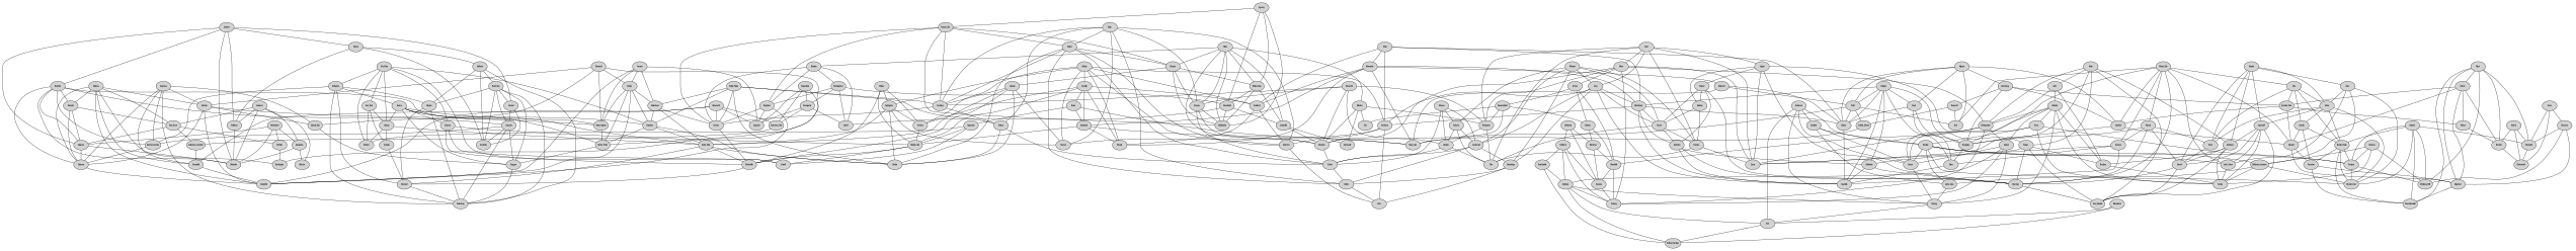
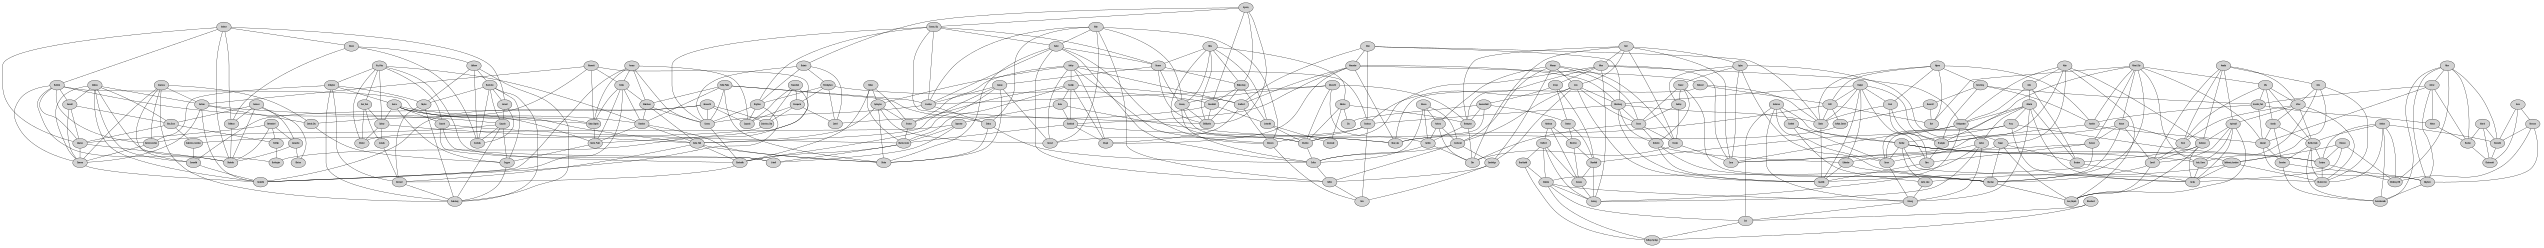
  graph {
    fontname=Oswald
    node [fontname=Oswald fontsize=8 margin="0.05,0.03" style=filled]
    edge [fontname=Oswald]
    Ackley
    Aplington
    Aredale
    Bradford
    Bristow
    Buckeye
    Chapin
    Clemons
    Conrad
    Cedar_Falls
    Clutier
    Burchinal
-   Charles_City
+   Charles_City [label=Charles_Cedar]
    Bolan
    Colo
    Ackworth
    Bevington
    Brooklyn
    Bussey
    Carlisle
    Chariton
    Clive
    Conroy
    Chelsea
    Chillicothe
    Colfax
    Adair
    Anita
    Audubon
    Bayard
    Bridgewater
    Casey
    Coon_Rapids
    Atlantic
    Brayton
    Carroll
    Corley
    Churdan
    Corning
    Clearfield
    Carbon
    Adel
    Afton
    Ames
    Bagley
    Bouton
    Arispe
    Blairsburg
    Bondurant
    Boone
    Cambridge
    Coalville
    Beaver
    Berkley
    Beaconsfield
    Benton
    Agency
    Barnes_City
    Batavia
    Blakesburg
    Bloomfield
    Beacon
    Baxter
    Brighton
    Birmingham
    Cantril
    Centerville
    Ainsworth
    Columbus_City
    Conesville
    Coppock
    Coralville
    Columbus_Junction
    Clarksville
    Akron
    Bronson
    Brunsville
    Chatsworth
    Cleghorn
    Climbing_Hill
    Albert_City
    Alta
    Auburn
    Ayrshire
    Barnum
    Bradgate
    Buck_Grove
    Burt
    Calumet
    Arnolds_Park
    Arthur
    Aurelia
    Battle_Creek
    Breda
    Callender
    Clare
    Cherokee
    Albia
    Allerton
    Cincinnati
    Clio
    Beaman
    Albion
    Collins
    Alburnett
    Atkins
    Bertram
    Cedar_Rapids
    Center_Point
    Central_City
    Brandon
    Blairstown
    Clarence
    Coggon
    Alden
    Alexander
    Clarion
    Belmond
    Clear_Lake
    Boxholm
    Britt
    Algona
    Armstrong
    Bode
    Bancroft
    Buffalo_Center
    Alleman
    Ankeny
    Allison
    Colwell
    Clermont
    Ashton
    Charter_Oak
    Aspinwall
    Correctionville
    Castana
    Alta_Vista
    Arlington
    Bassett
    Burr_Oak
    Calmar
    Chester
    Center_Junction
    Colesburg
    Aurora
    Clayton
    Castalia
    Alton
    Archer
    Boyden
    Altoona
    Alvord
    Amana
    Anamosa
    Anderson
    Bartlett
    Bentley
    Carson
    Coburg
    Coin
    Carter_Lake
    California_Junction
    College_Springs
    Andover
    Bellevue
    Blue_Grass
    Camanche
    Charlotte
    Clinton
    Calamus
    Buffalo
    Andrew
    Asbury
    Baldwin
    Bernard
    Balltown
    Centralia
    Bennett
    Cascade
    Avoca
    Anthon
    Arcadia
    Arion
    Carpenter
    Blockton
    Conway
    Bankston
    Atalissa
    Burlington
    Athelstan
    Bedford
    Braddyville
    Clarinda
    Badger
    Bonaparte
    Beaverdale
    Belle_Plaine
    Bettendorf
    Blanchard
    Blencoe
    Ackley -- Aplington
    Ackley -- Aredale
    Ackley -- Bradford
    Ackley -- Bristow
    Ackley -- Buckeye
    Ackley -- Chapin
    Ackley -- Clemons
    Ackley -- Conrad
    Aplington -- Bristow
    Aplington -- Conrad
    Aplington -- Cedar_Falls
    Aplington -- Clutier
    Aredale -- Bradford
    Aredale -- Bristow
    Aredale -- Chapin
    Aredale -- Burchinal
    Aredale -- Charles_City
    Aredale -- Bolan
    Bradford -- Chapin
    Bradford -- Clemons
    Bristow -- Charles_City
    Buckeye -- Clemons
    Buckeye -- Conrad
    Buckeye -- Colo
    Clemons -- Colo
    Cedar_Falls -- Clutier
    Cedar_Falls -- Clarksville
    Cedar_Falls -- Clermont
    Burchinal -- Chapin
    Burchinal -- Charles_City
    Burchinal -- Clear_Lake
    Charles_City -- Clarksville
    Charles_City -- Colwell
    Bolan -- Burchinal
    Bolan -- Clear_Lake
    Bolan -- Carpenter
    Ackworth -- Bevington
    Ackworth -- Brooklyn
    Ackworth -- Bussey
    Ackworth -- Carlisle
    Ackworth -- Chariton
    Bevington -- Carlisle
    Bevington -- Clive
    Brooklyn -- Conroy
    Brooklyn -- Chelsea
    Bussey -- Chariton
    Bussey -- Chillicothe
    Bussey -- Colfax
    Carlisle -- Clive
    Carlisle -- Colfax
    Chariton -- Colfax
    Conroy -- Clarksville
    Chelsea -- Clutier
    Chelsea -- Colfax
    Colfax -- Collins
    Adair -- Anita
    Adair -- Audubon
    Adair -- Bayard
    Adair -- Bridgewater
    Adair -- Casey
    Adair -- Coon_Rapids
    Anita -- Bridgewater
    Anita -- Atlantic
    Anita -- Brayton
    Audubon -- Coon_Rapids
    Audubon -- Brayton
    Audubon -- Carroll
    Audubon -- Corley
    Bayard -- Casey
    Bayard -- Coon_Rapids
    Bayard -- Brayton
    Bayard -- Churdan
    Bridgewater -- Casey
    Bridgewater -- Corning
    Bridgewater -- Clearfield
    Bridgewater -- Carbon
    Atlantic -- Bridgewater
    Atlantic -- Brayton
    Atlantic -- Corley
    Atlantic -- Carbon
    Atlantic -- Carson
    Atlantic -- Coburg
    Atlantic -- Avoca
    Brayton -- Corley
    Carroll -- Coon_Rapids
    Carroll -- Churdan
    Churdan -- Coon_Rapids
    Clearfield -- Corning
    Clearfield -- Conway
    Carbon -- Corning
    Carbon -- Carson
    Carbon -- Coburg
    Carbon -- Clarinda
    Adel -- Bevington
    Adel -- Clive
    Adel -- Casey
    Adel -- Afton
    Adel -- Ames
    Adel -- Bagley
    Adel -- Bouton
    Afton -- Bevington
    Afton -- Chariton
    Afton -- Bridgewater
    Afton -- Casey
    Afton -- Corning
    Afton -- Arispe
    Ames -- Buckeye
    Ames -- Blairsburg
    Ames -- Bondurant
    Ames -- Boone
    Ames -- Cambridge
    Ames -- Coalville
    Bagley -- Bayard
    Bagley -- Casey
    Bagley -- Churdan
    Bagley -- Beaver
    Bagley -- Berkley
    Bouton -- Clive
    Bouton -- Casey
    Arispe -- Clearfield
    Arispe -- Beaconsfield
    Arispe -- Benton
    Blairsburg -- Buckeye
    Blairsburg -- Boone
    Blairsburg -- Coalville
    Blairsburg -- Clarion
    Blairsburg -- Boxholm
    Bondurant -- Colfax
    Bondurant -- Cambridge
    Bondurant -- Collins
    Boone -- Clive
    Boone -- Bouton
    Boone -- Boxholm
    Cambridge -- Colo
    Cambridge -- Collins
    Beaver -- Churdan
    Beaver -- Boone
    Beaver -- Berkley
    Beaver -- Boxholm
    Berkley -- Bouton
    Berkley -- Boone
    Beaconsfield -- Bevington
    Beaconsfield -- Chariton
    Beaconsfield -- Benton
    Beaconsfield -- Clio
    Benton -- Clearfield
    Benton -- Blockton
    Agency -- Chillicothe
    Agency -- Barnes_City
-   Albia -- Batavia
+   Agency -- Batavia
    Agency -- Blakesburg
    Agency -- Bloomfield
    Barnes_City -- Brooklyn
    Barnes_City -- Conroy
    Barnes_City -- Chillicothe
    Barnes_City -- Beacon
    Barnes_City -- Baxter
    Barnes_City -- Brighton
    Batavia -- Conroy
    Batavia -- Brighton
    Batavia -- Birmingham
    Batavia -- Cantril
    Blakesburg -- Chillicothe
    Blakesburg -- Bloomfield
    Blakesburg -- Centerville
    Bloomfield -- Chillicothe
    Bloomfield -- Cantril
    Bloomfield -- Centerville
    Beacon -- Bussey
    Beacon -- Chillicothe
    Beacon -- Blakesburg
    Beacon -- Beaman
    Baxter -- Clemons
    Baxter -- Clutier
    Baxter -- Brooklyn
    Baxter -- Colfax
    Baxter -- Beacon
    Baxter -- Collins
    Brighton -- Conroy
    Brighton -- Coppock
    Brighton -- Coralville
    Birmingham -- Bloomfield
    Birmingham -- Brighton
    Birmingham -- Cantril
    Birmingham -- Bonaparte
    Centerville -- Chariton
    Centerville -- Cincinnati
    Ainsworth -- Conroy
    Ainsworth -- Columbus_City
    Ainsworth -- Conesville
    Ainsworth -- Coppock
    Ainsworth -- Coralville
    Columbus_City -- Columbus_Junction
    Conesville -- Coralville
    Columbus_Junction -- Conesville
    Clarksville -- Clermont
    Akron -- Bronson
    Akron -- Brunsville
    Akron -- Chatsworth
    Bronson -- Brunsville
    Bronson -- Cleghorn
    Bronson -- Climbing_Hill
    Brunsville -- Chatsworth
    Cleghorn -- Correctionville
    Albert_City -- Churdan
    Albert_City -- Alta
    Albert_City -- Auburn
    Albert_City -- Ayrshire
    Albert_City -- Barnum
    Albert_City -- Bradgate
    Albert_City -- Buck_Grove
    Albert_City -- Burt
    Albert_City -- Calumet
    Alta -- Arnolds_Park
    Alta -- Arthur
    Alta -- Aurelia
    Alta -- Battle_Creek
    Alta -- Breda
    Auburn -- Carroll
    Auburn -- Churdan
    Auburn -- Barnum
    Auburn -- Bradgate
    Auburn -- Breda
    Ayrshire -- Bradgate
    Ayrshire -- Calumet
    Barnum -- Coalville
    Barnum -- Callender
    Barnum -- Clare
    Bradgate -- Clare
    Buck_Grove -- Corley
    Calumet -- Cleghorn
    Calumet -- Cherokee
    Arnolds_Park -- Ayrshire
    Arnolds_Park -- Calumet
    Arnolds_Park -- Ashton
    Arthur -- Aurelia
    Arthur -- Battle_Creek
    Arthur -- Breda
    Arthur -- Charter_Oak
    Arthur -- Aspinwall
    Aurelia -- Calumet
    Aurelia -- Battle_Creek
    Aurelia -- Cherokee
    Battle_Creek -- Cherokee
    Battle_Creek -- Charter_Oak
    Battle_Creek -- Correctionville
    Battle_Creek -- Castana
    Breda -- Carroll
    Callender -- Churdan
    Callender -- Coalville
    Clare -- Coalville
    Cherokee -- Cleghorn
    Cherokee -- Correctionville
    Albia -- Bussey
    Albia -- Chariton
    Albia -- Chillicothe
    Albia -- Blakesburg
    Albia -- Beacon
    Albia -- Centerville
    Albia -- Allerton
    Allerton -- Bevington
    Allerton -- Chariton
    Allerton -- Cincinnati
    Allerton -- Clio
    Beaman -- Conrad
    Beaman -- Cedar_Falls
    Beaman -- Clutier
    Beaman -- Brooklyn
    Beaman -- Clarksville
    Albion -- Clemons
    Albion -- Conrad
    Albion -- Brooklyn
    Albion -- Bussey
    Albion -- Chelsea
    Albion -- Baxter
    Albion -- Collins
    Collins -- Colo
    Alburnett -- Atkins
    Alburnett -- Bertram
    Alburnett -- Cedar_Rapids
    Alburnett -- Center_Point
    Alburnett -- Central_City
    Atkins -- Coralville
    Atkins -- Cedar_Rapids
    Atkins -- Center_Point
    Atkins -- Brandon
    Atkins -- Blairstown
    Bertram -- Coralville
    Bertram -- Cedar_Rapids
    Bertram -- Central_City
    Bertram -- Clarence
    Cedar_Rapids -- Center_Point
    Center_Point -- Coggon
    Central_City -- Coggon
    Brandon -- Cedar_Falls
    Brandon -- Clutier
    Brandon -- Center_Point
    Blairstown -- Cedar_Falls
    Blairstown -- Conroy
    Blairstown -- Brandon
    Clarence -- Coralville
    Coggon -- Colesburg
    Alden -- Bradford
    Alden -- Buckeye
    Alden -- Blairsburg
    Alden -- Alexander
    Alden -- Clarion
    Alexander -- Bradford
    Alexander -- Chapin
    Alexander -- Burchinal
    Alexander -- Blairsburg
    Alexander -- Belmond
    Alexander -- Clear_Lake
    Clarion -- Coalville
    Belmond -- Clarion
    Belmond -- Clear_Lake
    Belmond -- Britt
    Boxholm -- Churdan
    Boxholm -- Coalville
    Boxholm -- Callender
    Britt -- Burt
    Britt -- Clarion
    Britt -- Clear_Lake
    Britt -- Buffalo_Center
    Algona -- Ayrshire
    Algona -- Burt
    Algona -- Clarion
    Algona -- Britt
    Algona -- Armstrong
    Algona -- Bode
    Armstrong -- Ayrshire
    Armstrong -- Bradgate
    Armstrong -- Arnolds_Park
    Armstrong -- Bancroft
    Bode -- Bradgate
    Bode -- Clare
    Bode -- Clarion
    Bancroft -- Burt
    Bancroft -- Buffalo_Center
    Buffalo_Center -- Clear_Lake
    Alleman -- Ames
    Alleman -- Bouton
    Alleman -- Bondurant
    Alleman -- Boone
    Alleman -- Cambridge
    Alleman -- Ankeny
    Ankeny -- Carlisle
    Ankeny -- Clive
    Ankeny -- Bondurant
    Allison -- Aplington
    Allison -- Bristow
    Allison -- Charles_City
    Allison -- Clarksville
    Clermont -- Colesburg
    Ashton -- Boyden
    Aspinwall -- Audubon
    Aspinwall -- Coon_Rapids
    Aspinwall -- Carroll
    Aspinwall -- Corley
    Aspinwall -- Buck_Grove
    Castana -- Climbing_Hill
    Castana -- Charter_Oak
    Alta_Vista -- Brandon
    Alta_Vista -- Colwell
    Alta_Vista -- Arlington
    Alta_Vista -- Bassett
    Alta_Vista -- Burr_Oak
    Alta_Vista -- Calmar
    Alta_Vista -- Chester
    Arlington -- Clermont
    Arlington -- Center_Junction
    Arlington -- Colesburg
    Arlington -- Aurora
    Arlington -- Clayton
    Bassett -- Charles_City
    Bassett -- Clarksville
    Bassett -- Colwell
    Burr_Oak -- Calmar
    Burr_Oak -- Chester
    Burr_Oak -- Castalia
    Calmar -- Cedar_Falls
    Calmar -- Chester
    Calmar -- Castalia
    Center_Junction -- Clarence
    Aurora -- Cedar_Falls
    Aurora -- Center_Point
    Aurora -- Brandon
    Aurora -- Coggon
    Aurora -- Bassett
    Aurora -- Calmar
    Clayton -- Clermont
    Clayton -- Colesburg
    Castalia -- Clermont
    Alton -- Brunsville
    Alton -- Cleghorn
    Alton -- Climbing_Hill
    Alton -- Correctionville
    Alton -- Archer
    Alton -- Boyden
    Archer -- Cleghorn
    Archer -- Calumet
    Archer -- Arnolds_Park
    Archer -- Ashton
    Archer -- Boyden
    Boyden -- Chatsworth
    Altoona -- Carlisle
    Altoona -- Colfax
    Altoona -- Bondurant
    Altoona -- Ankeny
    Alvord -- Brunsville
    Alvord -- Chatsworth
    Alvord -- Boyden
+   Amana -- Conroy
    Amana -- Coppock
    Amana -- Coralville
    Amana -- Atkins
    Amana -- Cedar_Rapids
    Amana -- Blairstown
    Anamosa -- Conesville
    Anamosa -- Bertram
    Anamosa -- Central_City
    Anamosa -- Clarence
    Anamosa -- Center_Junction
    Anamosa -- Colesburg
    Anderson -- Bartlett
    Anderson -- Bentley
    Anderson -- Carson
    Anderson -- Coburg
    Anderson -- Coin
    Bartlett -- Bentley
    Bartlett -- Carson
    Bartlett -- Carter_Lake
    Bentley -- Buck_Grove
    Bentley -- Charter_Oak
    Bentley -- Castana
    Bentley -- Carson
    Bentley -- Carter_Lake
    Bentley -- California_Junction
    Carson -- Coburg
    Coburg -- Coin
    Coin -- College_Springs
    Carter_Lake -- Coburg
    California_Junction -- Corley
    California_Junction -- Charter_Oak
    California_Junction -- Carter_Lake
    Andover -- Bellevue
    Andover -- Blue_Grass
    Andover -- Camanche
    Andover -- Charlotte
    Andover -- Clinton
    Bellevue -- Charlotte
    Blue_Grass -- Columbus_Junction
    Blue_Grass -- Calamus
    Blue_Grass -- Buffalo
    Camanche -- Charlotte
    Camanche -- Clinton
    Calamus -- Clarence
    Calamus -- Charlotte
    Buffalo -- Burlington
    Andrew -- Bellevue
    Andrew -- Charlotte
    Andrew -- Calamus
    Andrew -- Asbury
    Andrew -- Baldwin
    Andrew -- Bernard
    Asbury -- Bellevue
    Asbury -- Balltown
    Asbury -- Centralia
    Baldwin -- Cedar_Rapids
    Baldwin -- Clarence
    Baldwin -- Center_Junction
    Baldwin -- Charlotte
    Baldwin -- Calamus
    Baldwin -- Bennett
    Baldwin -- Cascade
    Bernard -- Centralia
    Bernard -- Cascade
    Balltown -- Colesburg
    Balltown -- Clayton
    Balltown -- Centralia
    Balltown -- Bankston
    Bennett -- Clarence
    Bennett -- Blue_Grass
    Bennett -- Calamus
    Cascade -- Coggon
    Cascade -- Center_Junction
    Cascade -- Colesburg
    Cascade -- Centralia
    Avoca -- Corley
    Avoca -- Castana
    Avoca -- Bentley
    Avoca -- Carson
    Anthon -- Brunsville
    Anthon -- Climbing_Hill
    Anthon -- Battle_Creek
    Anthon -- Charter_Oak
    Anthon -- Correctionville
    Anthon -- Castana
    Arcadia -- Audubon
    Arcadia -- Carroll
    Arcadia -- Arthur
    Arcadia -- Breda
    Arcadia -- Aspinwall
    Arcadia -- Arion
    Arion -- Buck_Grove
    Arion -- Arthur
    Arion -- Charter_Oak
    Arion -- California_Junction
    Carpenter -- Charles_City
    Carpenter -- Colwell
    Carpenter -- Chester
    Blockton -- Clearfield
    Blockton -- Conway
    Conway -- Corning
    Bankston -- Coggon
    Bankston -- Colesburg
    Bankston -- Clayton
    Bankston -- Bernard
    Bankston -- Centralia
    Bankston -- Cascade
    Atalissa -- Conesville
    Atalissa -- Coralville
    Atalissa -- Bertram
    Atalissa -- Clarence
    Atalissa -- Blue_Grass
    Atalissa -- Bennett
    Atalissa -- Burlington
    Athelstan -- Blockton
    Athelstan -- Conway
    Athelstan -- Bedford
    Bedford -- Corning
    Bedford -- Conway
    Bedford -- Braddyville
    Bedford -- Clarinda
    Braddyville -- College_Springs
    Braddyville -- Clarinda
    Clarinda -- Corning
    Clarinda -- Coburg
    Clarinda -- Coin
    Clarinda -- College_Springs
    Badger -- Blairsburg
    Badger -- Coalville
    Badger -- Bradgate
    Badger -- Callender
    Badger -- Clare
    Badger -- Clarion
    Badger -- Britt
    Badger -- Bode
    Bonaparte -- Cantril
    Bonaparte -- Columbus_City
    Bonaparte -- Coppock
    Beaverdale -- Columbus_City
    Beaverdale -- Coppock
    Beaverdale -- Burlington
    Beaverdale -- Bonaparte
    Belle_Plaine -- Clutier
    Belle_Plaine -- Brooklyn
    Belle_Plaine -- Conroy
    Belle_Plaine -- Chelsea
    Belle_Plaine -- Brandon
    Belle_Plaine -- Blairstown
    Bettendorf -- Camanche
    Bettendorf -- Charlotte
    Bettendorf -- Calamus
    Bettendorf -- Buffalo
    Blanchard -- Coin
    Blanchard -- College_Springs
    Blencoe -- Corley
    Blencoe -- Climbing_Hill
    Blencoe -- Castana
    Blencoe -- California_Junction
  }
